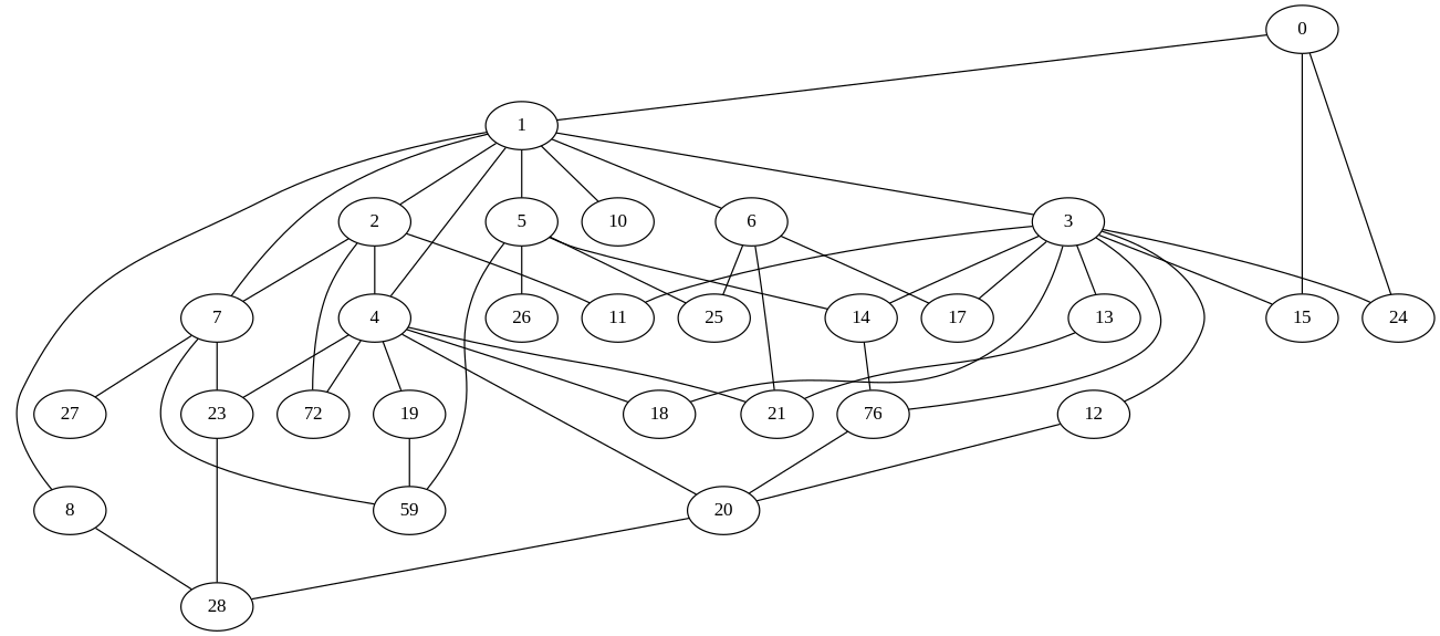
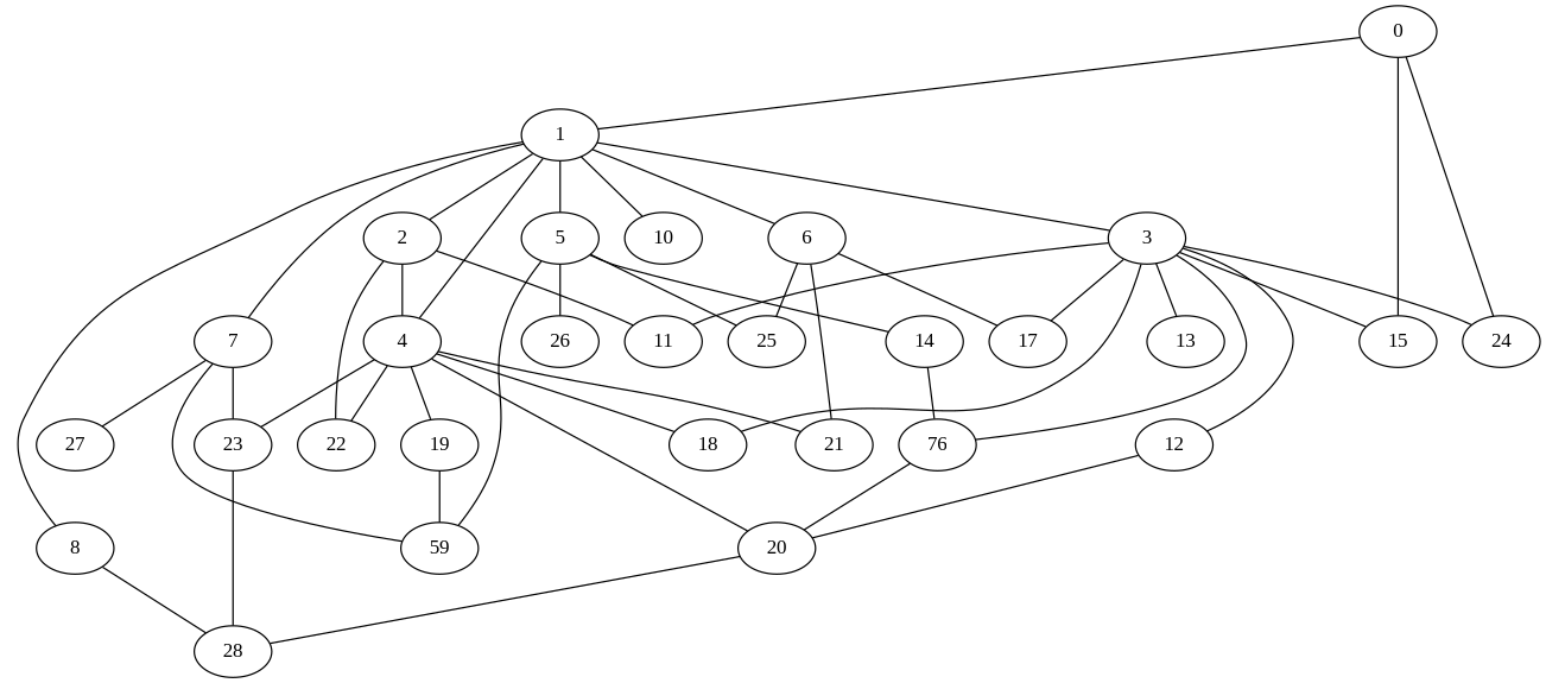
  graph {
    fontname="Liberation Serif"
    node [fontname="Liberation Serif"]
    edge [fontname="Liberation Serif"]
    0
    1
    15
    24
    8
    2
    3
    4
    5
    6
    7
    10
    28
-   22 [label=72]
+   22
    11
    12
    13
    14
    n19 [label=76]
    17
    18
    19
    20
    21
    23
    26
    25
    n28 [label=59]
    27
    0 -- 1
    0 -- 15
    0 -- 24
    1 -- 8
    1 -- 2
    1 -- 3
    1 -- 4
    1 -- 5
    1 -- 6
    1 -- 7
    1 -- 10
    8 -- 28
    2 -- 4
-   2 -- 7
    2 -- 22
    2 -- 11
    3 -- 15
    3 -- 24
    3 -- 11
    3 -- 12
    3 -- 13
-   3 -- 14
    3 -- n19
    3 -- 17
    3 -- 18
    4 -- 22
    4 -- 18
    4 -- 19
    4 -- 20
    4 -- 21
    4 -- 23
    5 -- 14
    5 -- 26
    5 -- 25
    5 -- n28
    6 -- 17
    6 -- 21
    6 -- 25
    7 -- 23
    7 -- n28
    7 -- 27
    12 -- 20
-   13 -- 21
    14 -- n19
    n19 -- 20
    19 -- n28
    20 -- 28
    23 -- 28
  }
